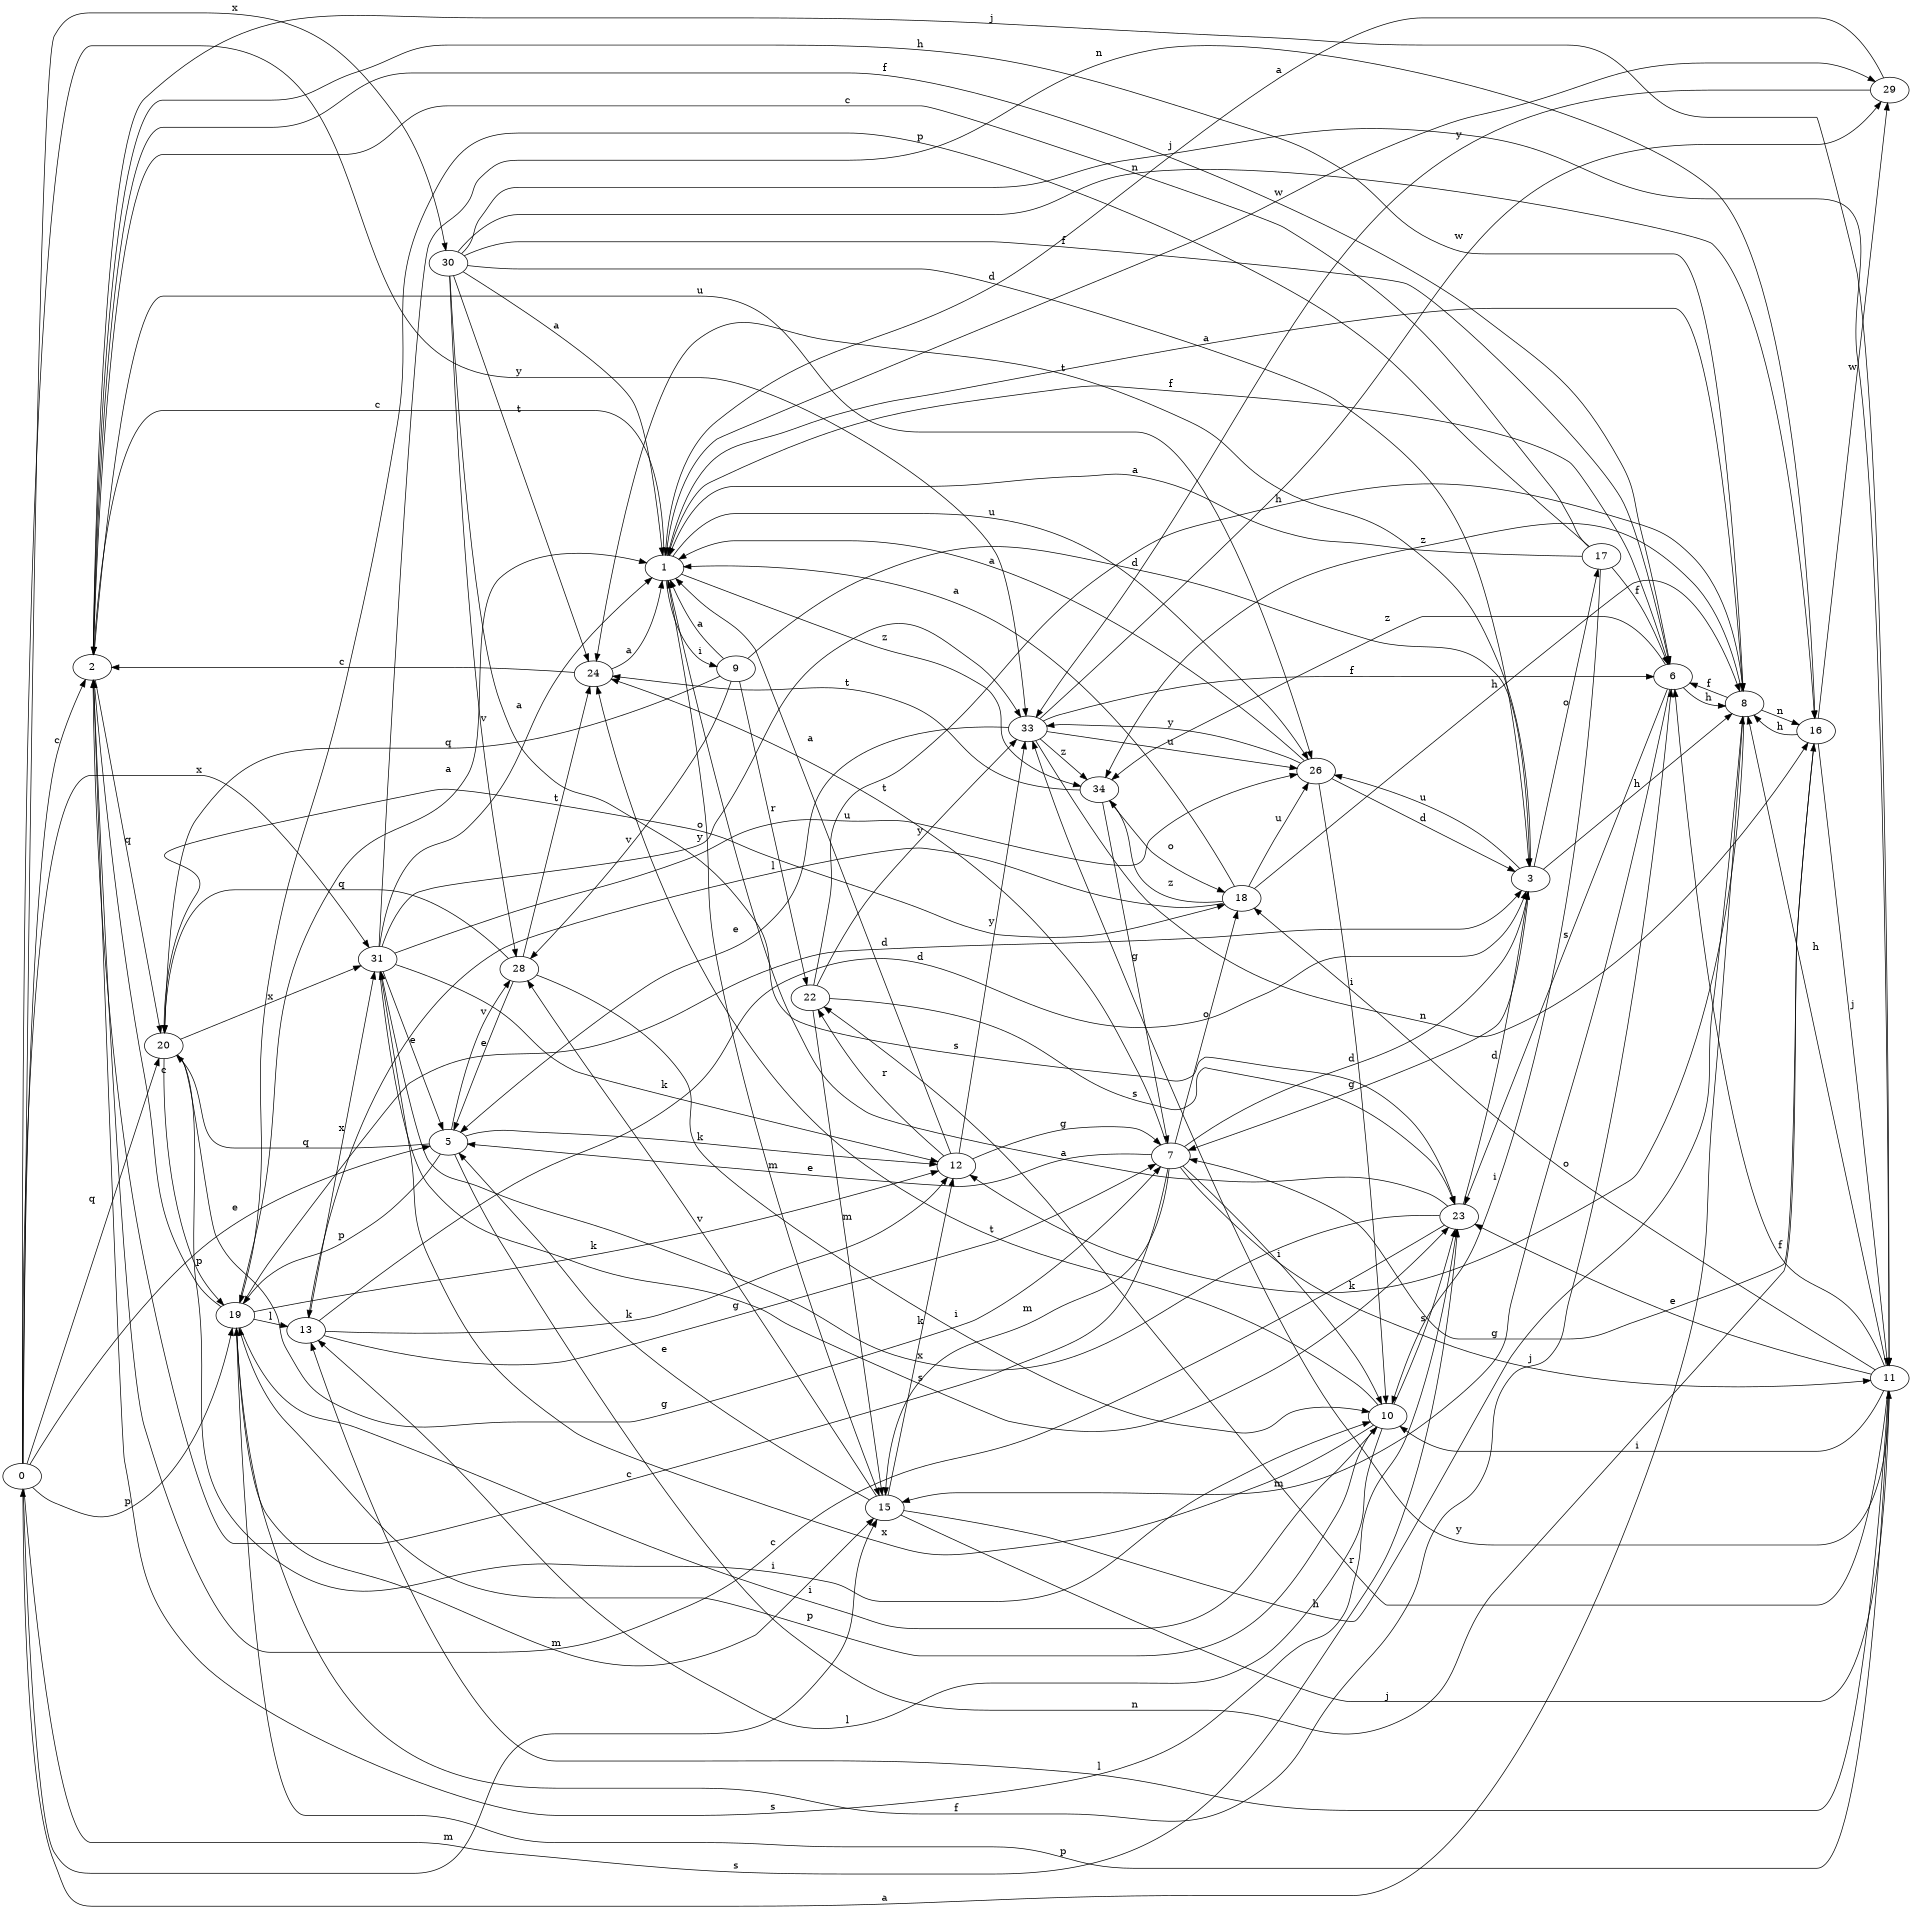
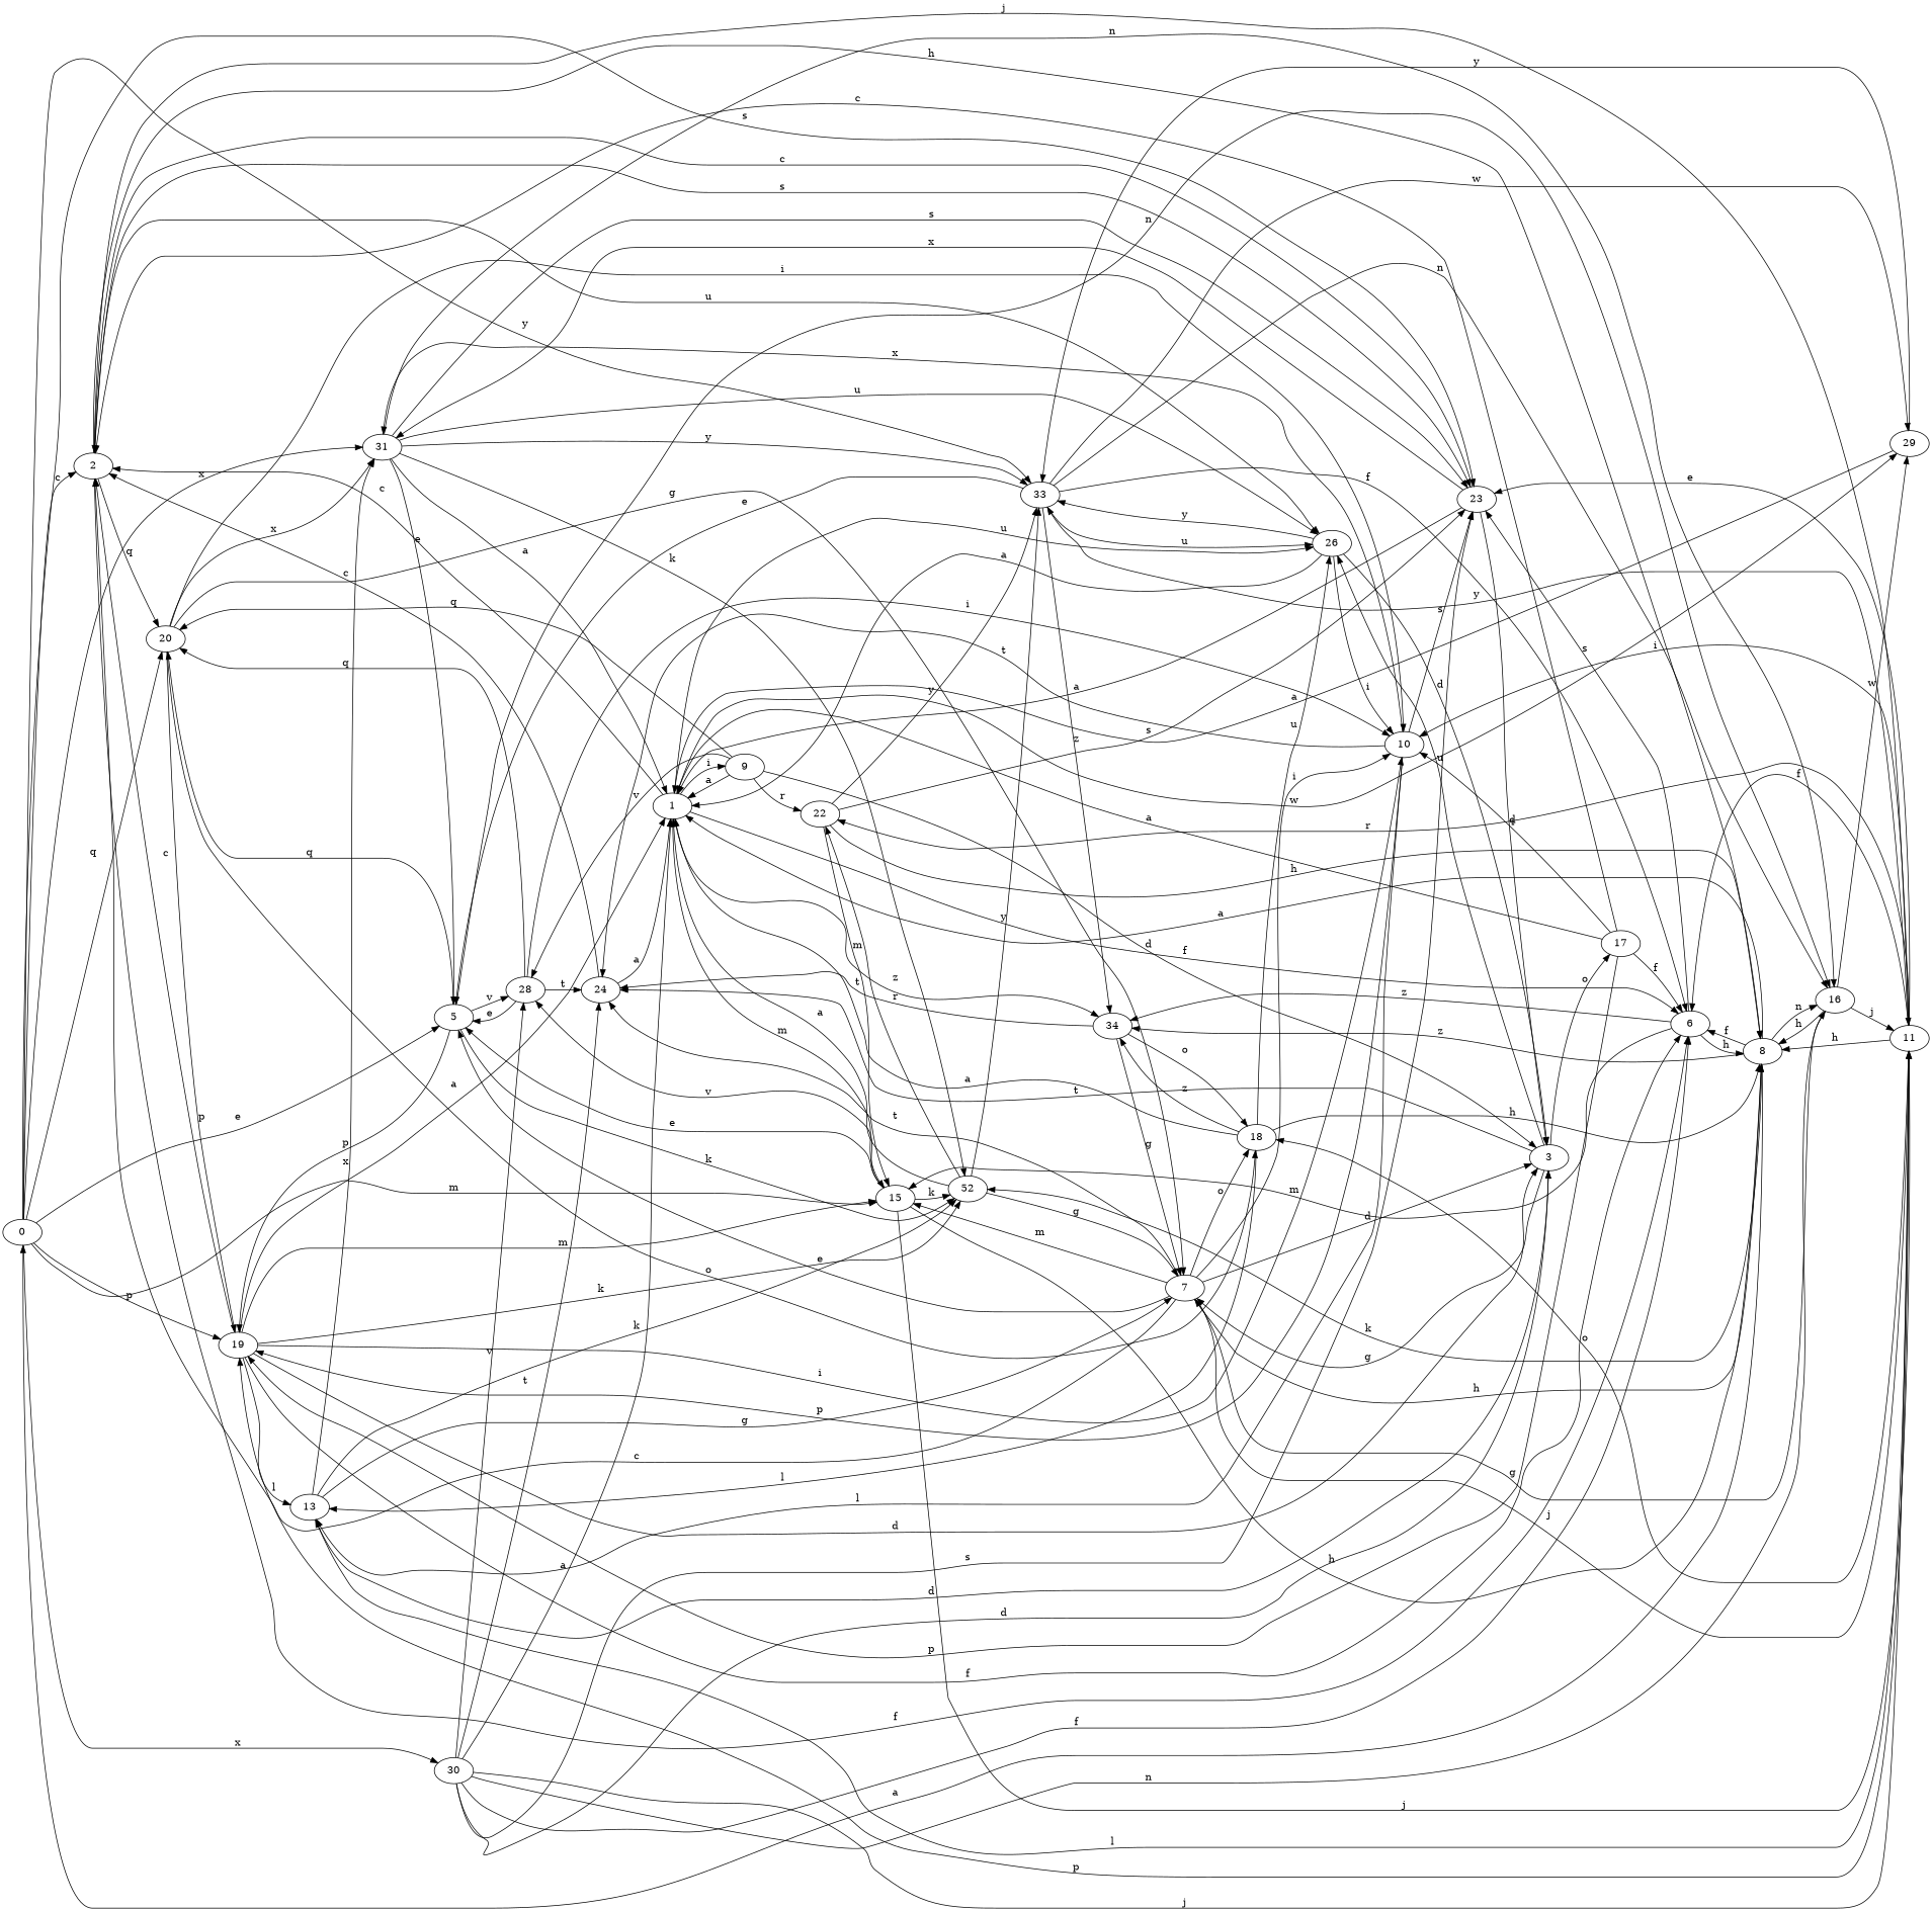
  strict digraph {
    rankdir=LR
    0
    2
    5
    15
    19
    20
    23
    30
    31
    33
    6
    26
    8
    11
-   12
+   12 [label=52]
    16
    28
    1
    3
    10
    13
    7
    18
    24
    29
    34
    9
    22
    17
    0 -> 2 [label=c]
    0 -> 5 [label=e]
    0 -> 15 [label=m]
    0 -> 19 [label=p]
    0 -> 20 [label=q]
    0 -> 23 [label=s]
    0 -> 30 [label=x]
    0 -> 31 [label=x]
    0 -> 33 [label=y]
    2 -> 20 [label=q]
    2 -> 23 [label=s]
    2 -> 6 [label=f]
    2 -> 26 [label=u]
    2 -> 8 [label=h]
    2 -> 11 [label=j]
    5 -> 19 [label=p]
    5 -> 20 [label=q]
    5 -> 12 [label=k]
    5 -> 16 [label=n]
    5 -> 28 [label=v]
    15 -> 5 [label=e]
    15 -> 8 [label=h]
    15 -> 11 [label=j]
    15 -> 12 [label=k]
    15 -> 28 [label=v]
    19 -> 2 [label=c]
    19 -> 15 [label=m]
    19 -> 6 [label=f]
    19 -> 12 [label=k]
    19 -> 1 [label=a]
    19 -> 3 [label=d]
    19 -> 10 [label=i]
    19 -> 13 [label=l]
    20 -> 19 [label=p]
    20 -> 31 [label=x]
    20 -> 10 [label=i]
    20 -> 7 [label=g]
    20 -> 18 [label=o]
    23 -> 2 [label=c]
    23 -> 31 [label=x]
    23 -> 1 [label=a]
    23 -> 3 [label=d]
    30 -> 23 [label=s]
    30 -> 6 [label=f]
    30 -> 11 [label=j]
    30 -> 16 [label=n]
    30 -> 28 [label=v]
    30 -> 1 [label=a]
    30 -> 3 [label=d]
    30 -> 24 [label=t]
    31 -> 5 [label=e]
    31 -> 23 [label=s]
    31 -> 33 [label=y]
    31 -> 26 [label=u]
    31 -> 12 [label=k]
    31 -> 16 [label=n]
    31 -> 1 [label=a]
    33 -> 5 [label=e]
    33 -> 6 [label=f]
    33 -> 26 [label=u]
    33 -> 16 [label=n]
    33 -> 29 [label=w]
    33 -> 34 [label=z]
    6 -> 15 [label=m]
    6 -> 23 [label=s]
    6 -> 8 [label=h]
    6 -> 34 [label=z]
    26 -> 33 [label=y]
    26 -> 1 [label=a]
    26 -> 3 [label=d]
    26 -> 10 [label=i]
    8 -> 0 [label=a]
    8 -> 6 [label=f]
    8 -> 12 [label=k]
    8 -> 16 [label=n]
    8 -> 1 [label=a]
    8 -> 34 [label=z]
    11 -> 19 [label=p]
    11 -> 23 [label=e]
    11 -> 33 [label=y]
    11 -> 6 [label=f]
    11 -> 8 [label=h]
    11 -> 10 [label=i]
    11 -> 13 [label=l]
    11 -> 18 [label=o]
    11 -> 22 [label=r]
    12 -> 33 [label=y]
    12 -> 1 [label=a]
    12 -> 7 [label=g]
    12 -> 22 [label=r]
    16 -> 8 [label=h]
    16 -> 11 [label=j]
    16 -> 7 [label=g]
    16 -> 29 [label=w]
    28 -> 5 [label=e]
    28 -> 20 [label=q]
    28 -> 10 [label=i]
    28 -> 24 [label=t]
    1 -> 2 [label=c]
    1 -> 15 [label=m]
    1 -> 6 [label=f]
    1 -> 26 [label=u]
    1 -> 29 [label=w]
    1 -> 34 [label=z]
    1 -> 9 [label=i]
    3 -> 26 [label=u]
    3 -> 7 [label=g]
    3 -> 24 [label=t]
    3 -> 17 [label=o]
    10 -> 19 [label=p]
    10 -> 23 [label=s]
    10 -> 31 [label=x]
    10 -> 13 [label=l]
    10 -> 24 [label=t]
    13 -> 31 [label=x]
    13 -> 12 [label=k]
    13 -> 3 [label=d]
    13 -> 7 [label=g]
    7 -> 2 [label=c]
    7 -> 5 [label=e]
    7 -> 15 [label=m]
-   3 -> 8 [label=h]
+   7 -> 8 [label=h]
    7 -> 11 [label=j]
    7 -> 3 [label=d]
    7 -> 10 [label=i]
    7 -> 18 [label=o]
    7 -> 24 [label=t]
    18 -> 26 [label=u]
    18 -> 8 [label=h]
    18 -> 1 [label=a]
    18 -> 13 [label=l]
    18 -> 34 [label=z]
    24 -> 2 [label=c]
    24 -> 1 [label=a]
    29 -> 33 [label=y]
    29 -> 1 [label=a]
    34 -> 7 [label=g]
    34 -> 18 [label=o]
    34 -> 24 [label=t]
    9 -> 20 [label=q]
    9 -> 28 [label=v]
    9 -> 1 [label=a]
    9 -> 3 [label=d]
    9 -> 22 [label=r]
    22 -> 15 [label=m]
    22 -> 23 [label=s]
    22 -> 33 [label=y]
    22 -> 8 [label=h]
    17 -> 2 [label=c]
    17 -> 19 [label=p]
    17 -> 6 [label=f]
    17 -> 1 [label=a]
    17 -> 10 [label=i]
  }
